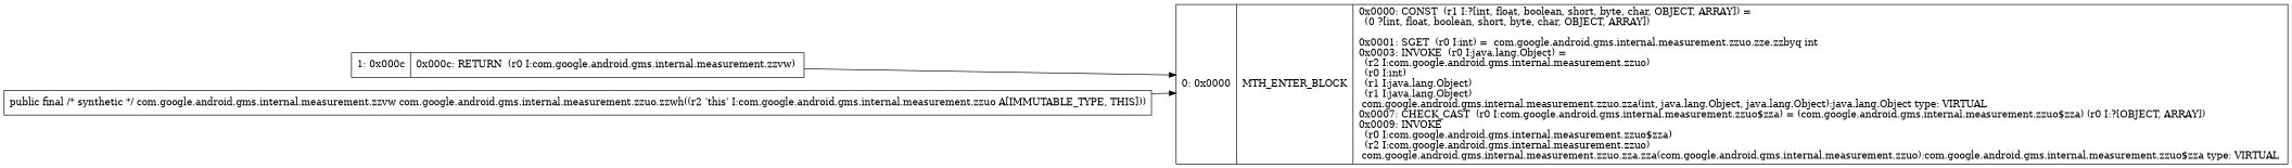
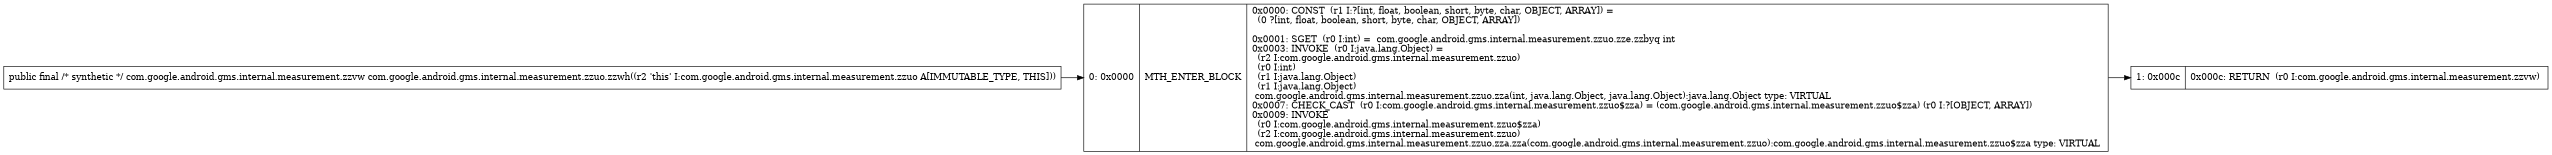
  digraph {
    rankdir=LR
    node [shape=record]
    n1 [label="{0\:\ 0x0000|MTH_ENTER_BLOCK\l|0x0000: CONST  (r1 I:?[int, float, boolean, short, byte, char, OBJECT, ARRAY]) = \l  (0 ?[int, float, boolean, short, byte, char, OBJECT, ARRAY])\l \l0x0001: SGET  (r0 I:int) =  com.google.android.gms.internal.measurement.zzuo.zze.zzbyq int \l0x0003: INVOKE  (r0 I:java.lang.Object) = \l  (r2 I:com.google.android.gms.internal.measurement.zzuo)\l  (r0 I:int)\l  (r1 I:java.lang.Object)\l  (r1 I:java.lang.Object)\l com.google.android.gms.internal.measurement.zzuo.zza(int, java.lang.Object, java.lang.Object):java.lang.Object type: VIRTUAL \l0x0007: CHECK_CAST  (r0 I:com.google.android.gms.internal.measurement.zzuo$zza) = (com.google.android.gms.internal.measurement.zzuo$zza) (r0 I:?[OBJECT, ARRAY]) \l0x0009: INVOKE  \l  (r0 I:com.google.android.gms.internal.measurement.zzuo$zza)\l  (r2 I:com.google.android.gms.internal.measurement.zzuo)\l com.google.android.gms.internal.measurement.zzuo.zza.zza(com.google.android.gms.internal.measurement.zzuo):com.google.android.gms.internal.measurement.zzuo$zza type: VIRTUAL \l}"]
    n2 [label="{1\:\ 0x000c|0x000c: RETURN  (r0 I:com.google.android.gms.internal.measurement.zzvw) \l}"]
    n3 [label="{public final \/* synthetic *\/ com.google.android.gms.internal.measurement.zzvw com.google.android.gms.internal.measurement.zzuo.zzwh((r2 'this' I:com.google.android.gms.internal.measurement.zzuo A[IMMUTABLE_TYPE, THIS])) }"]
-   n2 -> n1
+   n1 -> n2
    n3 -> n1
  }
